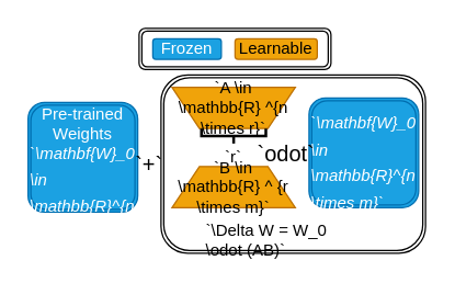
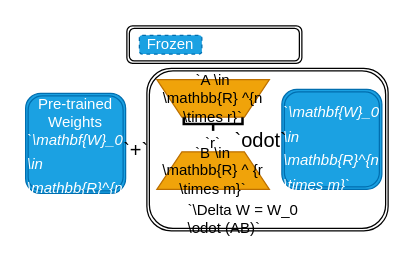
  <mxCell id="0" />
  <mxCell id="1" parent="0" />
  <mxCell id="2" value="" style="shape=ext;double=1;rounded=1;whiteSpace=wrap;html=1;" parent="1" vertex="1"><mxGeometry x="101" y="20" width="140" height="30" as="geometry" /></mxCell>
  <mxCell id="3" value="" style="shape=ext;double=1;rounded=1;whiteSpace=wrap;html=1;" parent="1" vertex="1"><mxGeometry x="117" y="54" width="193" height="130" as="geometry" /></mxCell>
  <mxCell id="4" value="&lt;div&gt;&lt;br&gt;&lt;/div&gt;&lt;div&gt;&lt;br&gt;&lt;/div&gt;&lt;div&gt;&lt;span style=&quot;background-color: transparent; color: light-dark(rgb(255, 255, 255), rgb(18, 18, 18));&quot;&gt;Pre-trained&lt;/span&gt;&lt;/div&gt;&lt;div&gt;Weights&lt;/div&gt;&lt;div style=&quot;text-align: left;&quot;&gt;&lt;i style=&quot;vertical-align: super; background-color: transparent; color: light-dark(rgb(255, 255, 255), rgb(18, 18, 18));&quot;&gt;`\mathbf{W}_0 \in \mathbb{R}^{n \times m}`&amp;nbsp;&lt;/i&gt;&lt;/div&gt;" style="shape=ext;double=1;rounded=1;whiteSpace=wrap;html=1;fillColor=#1ba1e2;fontColor=#ffffff;strokeColor=#006EAF;" parent="1" vertex="1"><mxGeometry x="20" y="74" width="80" height="80" as="geometry" /></mxCell>
- <mxCell id="5" value="Learnable" style="rounded=1;whiteSpace=wrap;html=1;fillColor=#f0a30a;fontColor=#000000;strokeColor=#BD7000;" parent="1" vertex="1"><mxGeometry x="171" y="27.5" width="60" height="15" as="geometry" /></mxCell>
- <mxCell id="6" value="Frozen" style="rounded=1;whiteSpace=wrap;html=1;fillColor=#1ba1e2;fontColor=#ffffff;strokeColor=#006EAF;" parent="1" vertex="1"><mxGeometry x="111" y="27.5" width="50" height="15" as="geometry" /></mxCell>
+ <mxCell id="6" value="Frozen" style="rounded=1;whiteSpace=wrap;html=1;fillColor=#1ba1e2;fontColor=#ffffff;strokeColor=#006EAF;dashed=1;" parent="1" vertex="1"><mxGeometry x="111" y="27.5" width="50" height="15" as="geometry" /></mxCell>
  <mxCell id="7" value="`B \in \mathbb{R} ^ {r \times m}`" style="shape=trapezoid;perimeter=trapezoidPerimeter;whiteSpace=wrap;html=1;fixedSize=1;fillColor=#f0a30a;fontColor=#000000;strokeColor=#BD7000;" parent="1" vertex="1"><mxGeometry x="125" y="120.75" width="90" height="30" as="geometry" /></mxCell>
  <mxCell id="8" value="`A \in \mathbb{R} ^{n \times r}`" style="shape=trapezoid;perimeter=trapezoidPerimeter;whiteSpace=wrap;html=1;fixedSize=1;fillColor=#f0a30a;fontColor=#000000;strokeColor=#BD7000;direction=west;" parent="1" vertex="1"><mxGeometry x="125" y="63" width="90" height="30" as="geometry" /></mxCell>
  <mxCell id="9" value="`\Delta W = W_0 \odot (AB)`" style="text;whiteSpace=wrap;" parent="1" vertex="1"><mxGeometry x="148" y="154" width="120" height="30" as="geometry" /></mxCell>
  <mxCell id="10" value="&lt;div style=&quot;text-align: left;&quot;&gt;&lt;i style=&quot;vertical-align: super; background-color: transparent; color: light-dark(rgb(255, 255, 255), rgb(18, 18, 18));&quot;&gt;&lt;br&gt;&lt;/i&gt;&lt;/div&gt;&lt;div style=&quot;text-align: left;&quot;&gt;&lt;i style=&quot;vertical-align: super; background-color: transparent; color: light-dark(rgb(255, 255, 255), rgb(18, 18, 18));&quot;&gt;`\mathbf{W}_0 \in \mathbb{R}^{n \times m}`&amp;nbsp;&lt;/i&gt;&lt;/div&gt;" style="shape=ext;double=1;rounded=1;whiteSpace=wrap;html=1;fillColor=#1ba1e2;fontColor=#ffffff;strokeColor=#006EAF;" parent="1" vertex="1"><mxGeometry x="225" y="70.75" width="80" height="80" as="geometry" /></mxCell>
  <mxCell id="11" value="" style="strokeWidth=2;html=1;shape=mxgraph.flowchart.annotation_2;align=left;labelPosition=right;pointerEvents=1;direction=north;" parent="1" vertex="1"><mxGeometry x="146.5" y="93" width="47" height="11" as="geometry" /></mxCell>
  <mxCell id="12" value="`r`" style="text;html=1;align=center;verticalAlign=middle;whiteSpace=wrap;rounded=0;" parent="1" vertex="1"><mxGeometry x="150" y="104" width="40" height="20" as="geometry" /></mxCell>
  <mxCell id="13" value="&lt;font style=&quot;font-size: 16px;&quot;&gt;`odot`&lt;/font&gt;" style="text;html=1;align=center;verticalAlign=middle;resizable=0;points=[];autosize=1;strokeColor=none;fillColor=none;" parent="1" vertex="1"><mxGeometry x="173" y="95.75" width="70" height="30" as="geometry" /></mxCell>
  <mxCell id="14" value="`+`" style="text;html=1;align=center;verticalAlign=middle;resizable=0;points=[];autosize=1;strokeColor=none;fillColor=none;fontSize=16;" parent="1" vertex="1"><mxGeometry x="88" y="104" width="40" height="30" as="geometry" /></mxCell>
